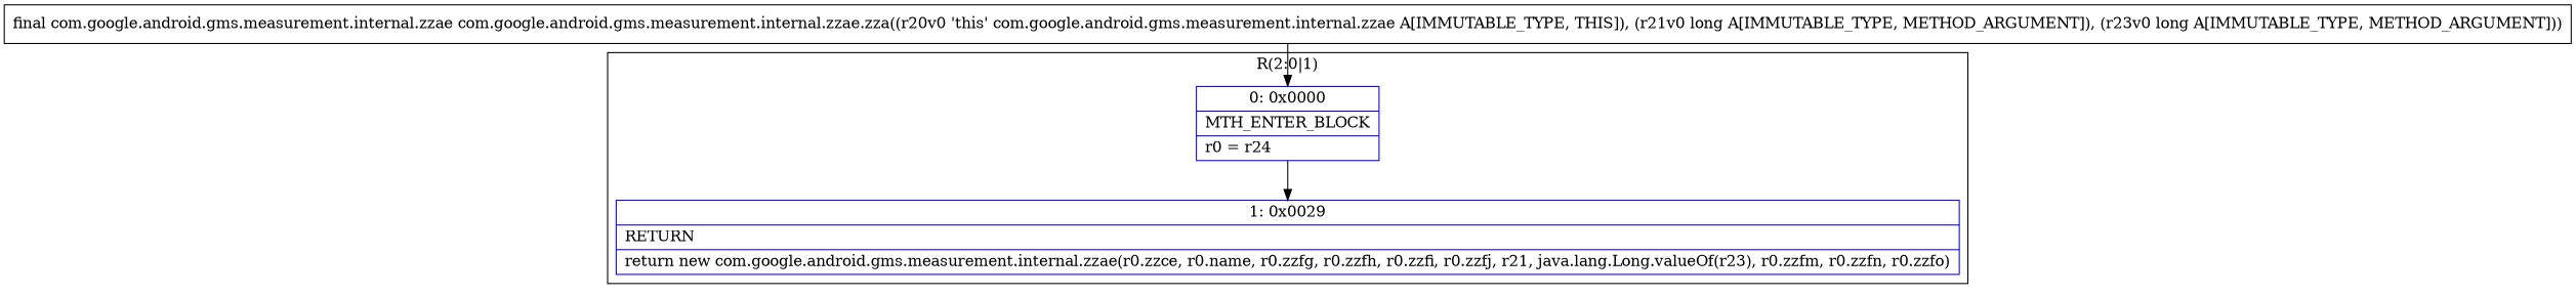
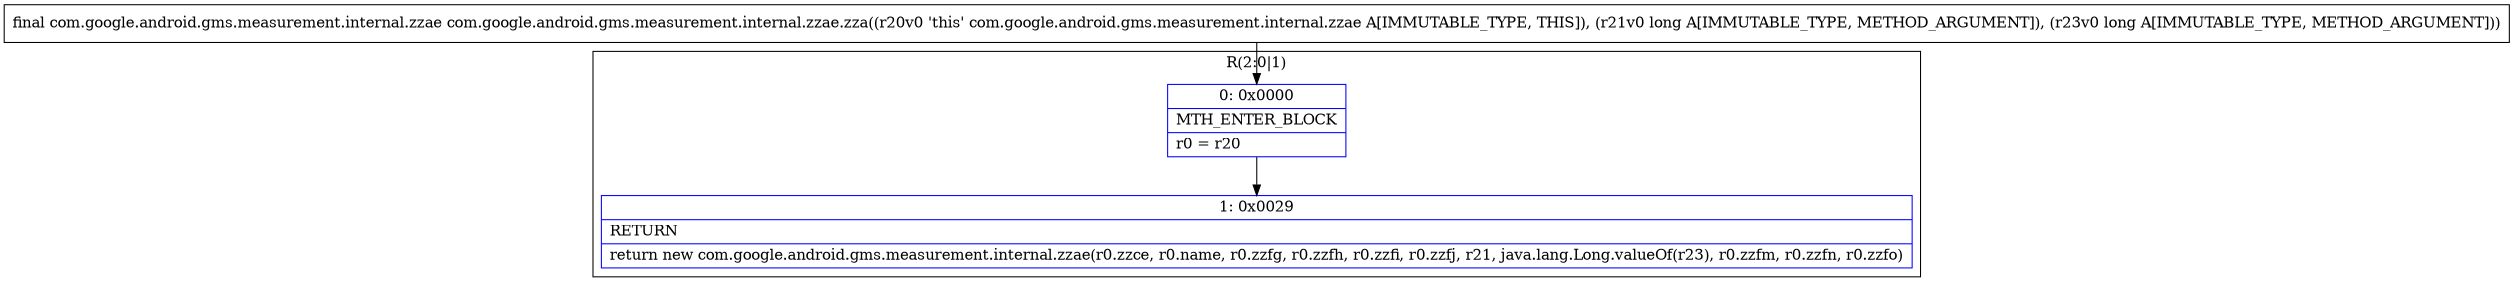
  digraph {
    node [color=blue shape=record]
-   n1 [label="{0\:\ 0x0000|MTH_ENTER_BLOCK\l|r0 = r24\l}"]
+   n1 [label="{0\:\ 0x0000|MTH_ENTER_BLOCK\l|r0 = r20\l}"]
    n2 [label="{1\:\ 0x0029|RETURN\l|return new com.google.android.gms.measurement.internal.zzae(r0.zzce, r0.name, r0.zzfg, r0.zzfh, r0.zzfi, r0.zzfj, r21, java.lang.Long.valueOf(r23), r0.zzfm, r0.zzfn, r0.zzfo)\l}"]
    n3 [label="{final com.google.android.gms.measurement.internal.zzae com.google.android.gms.measurement.internal.zzae.zza((r20v0 'this' com.google.android.gms.measurement.internal.zzae A[IMMUTABLE_TYPE, THIS]), (r21v0 long A[IMMUTABLE_TYPE, METHOD_ARGUMENT]), (r23v0 long A[IMMUTABLE_TYPE, METHOD_ARGUMENT])) }" color=""]
    subgraph cluster_1 {
      label="R(2:0|1)"
      n1
      n2
    }
    n1 -> n2
    n3 -> n1
  }
